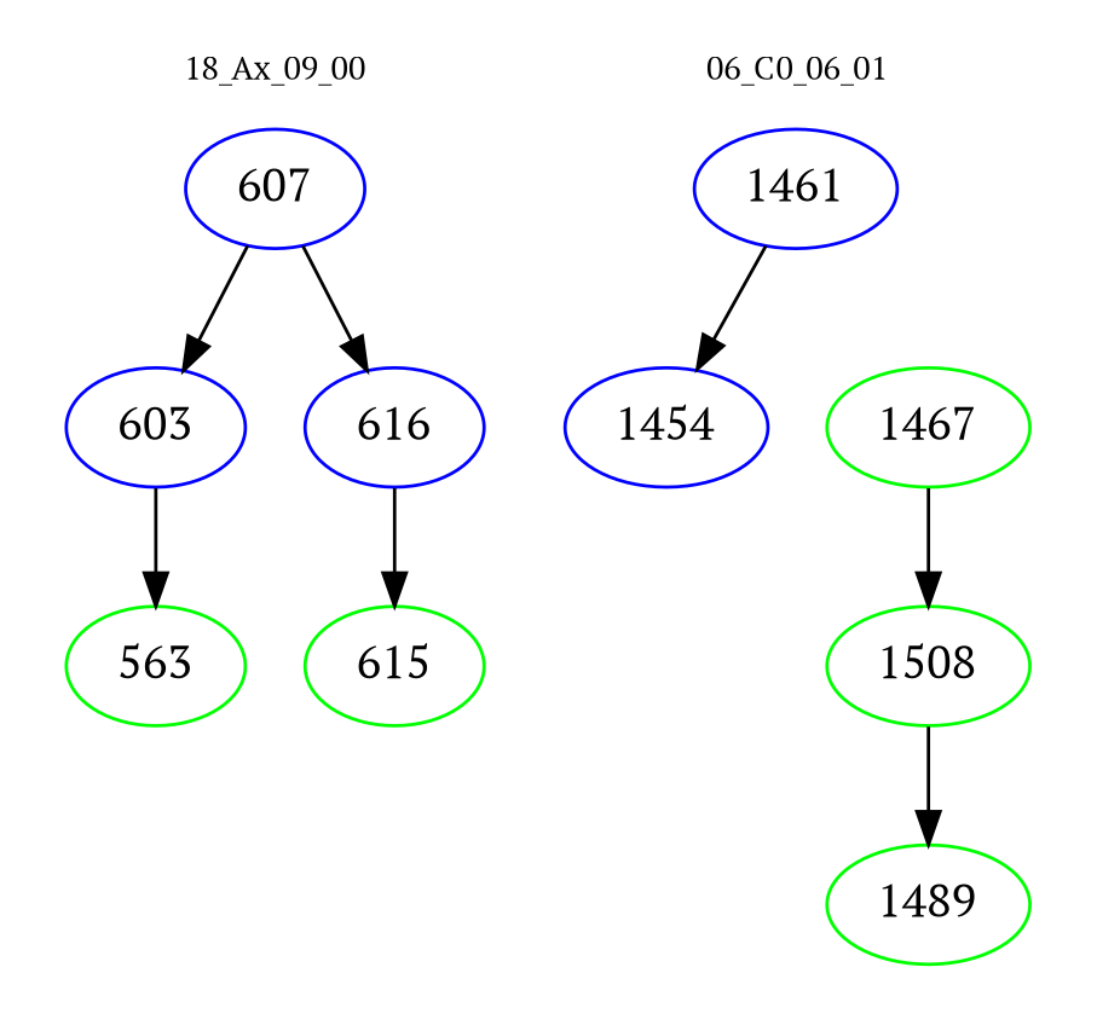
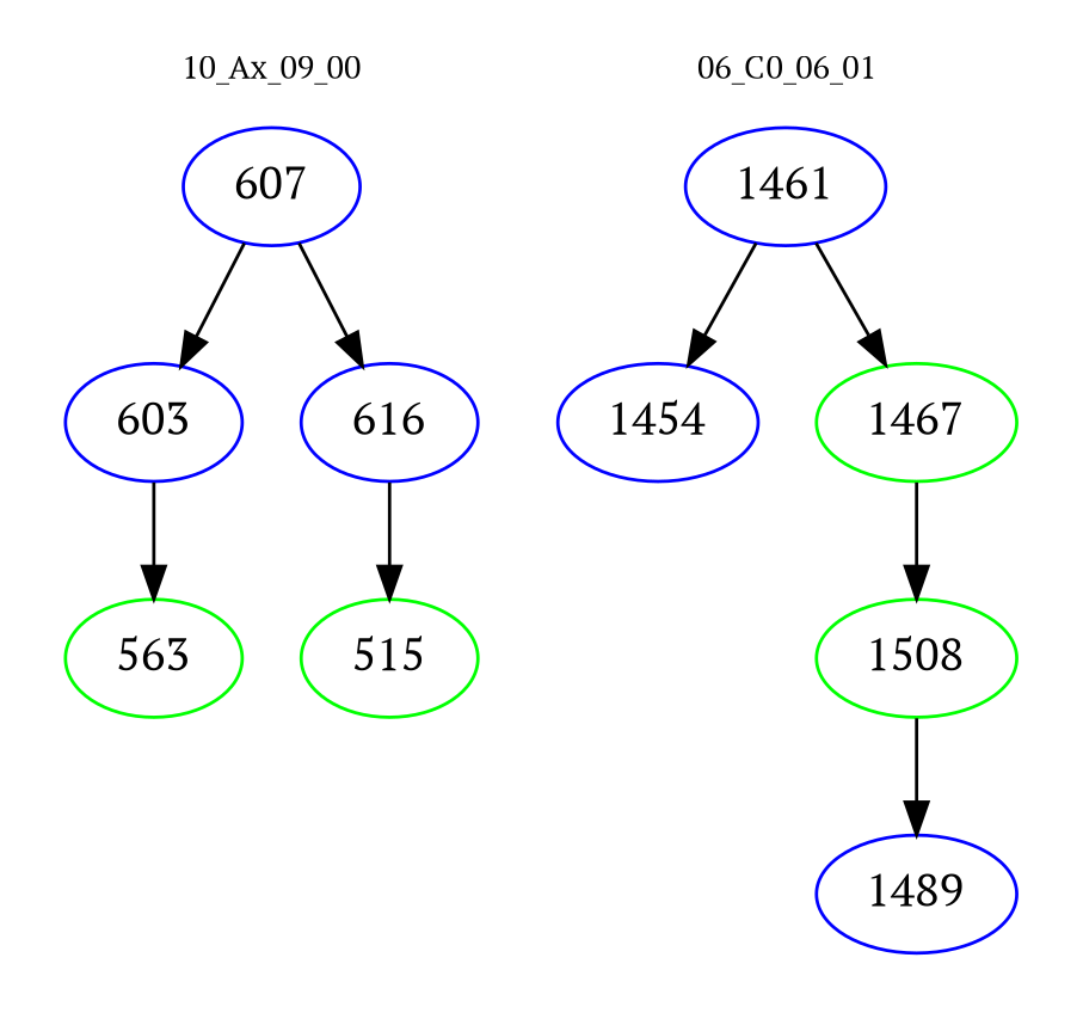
  digraph {
    fontname="PT Serif"
    node [color=blue fontname="PT Serif"]
    edge [color=black fontname="PT Serif"]
    n1 [label=607]
    n2 [label=603]
-   n3 [color=green label=615]
+   n3 [color=green label=515]
    n4 [label=616]
    n5 [color=green label=563]
    n6 [label=1461]
    n7 [label=1454]
    n8 [color=green label=1467]
-   n9 [color=green label=1489]
+   n9 [label=1489]
    n10 [color=green label=1508]
    subgraph cluster_1 {
      color=white
      fontsize=10
-     label="18_Ax_09_00"
+     label="10_Ax_09_00"
      n1
      n2
      n3
      n4
      n5
    }
    subgraph cluster_2 {
      color=white
      fontsize=10
      label="06_C0_06_01"
      n6
      n7
      n8
      n9
      n10
    }
    n1 -> n2
    n1 -> n4
    n2 -> n5
    n4 -> n3
    n6 -> n7
+   n6 -> n8
    n8 -> n10
    n10 -> n9
  }
